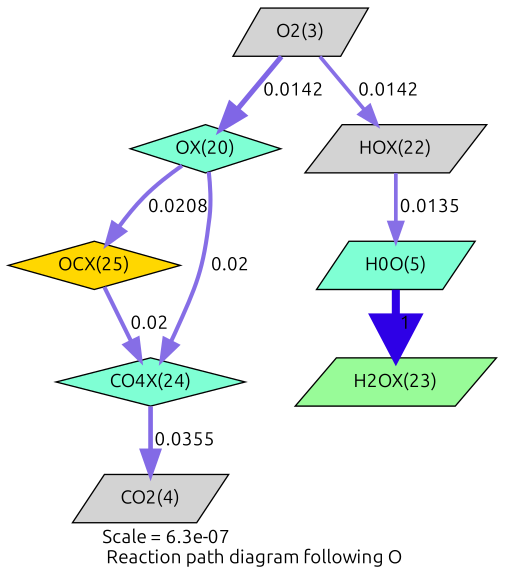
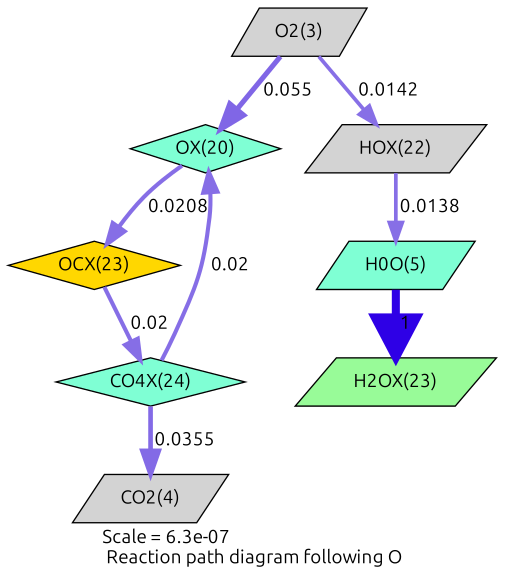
  digraph {
    fontname=Ubuntu
    label="Scale = 6.3e-07\l Reaction path diagram following O"
    node [fillcolor=lightgrey fontname=Ubuntu shape=parallelogram style=filled]
    edge [arrowsize=1.52 color="0.7, 0.514, 0.9" fontname=Ubuntu penwidth=3.05]
    n1 [label="O2(3)"]
    n2 [fillcolor=aquamarine label="OX(20)" shape=diamond]
    n3 [label="HOX(22)"]
-   n4 [fillcolor=gold label="OCX(25)" shape=diamond]
+   n4 [fillcolor=gold label="OCX(23)" shape=diamond]
    n5 [fillcolor=aquamarine label="CO4X(24)" shape=diamond]
    n6 [fillcolor=aquamarine label="H0O(5)"]
    n7 [label="CO2(4)"]
    n8 [fillcolor=palegreen label="H2OX(23)"]
-   n1 -> n2 [arrowsize=1.91 color="0.7, 0.555, 0.9" label=" 0.0142" penwidth=3.81]
+   n1 -> n2 [arrowsize=1.91 color="0.7, 0.555, 0.9" label=" 0.055" penwidth=3.81]
    n1 -> n3 [arrowsize=1.39 label=" 0.0142" penwidth=2.79]
    n2 -> n4 [arrowsize=1.54 color="0.7, 0.521, 0.9" label=" 0.0208" penwidth=3.07]
-   n2 -> n5 [color="0.7, 0.52, 0.9" label=" 0.02"]
-   n3 -> n6 [arrowsize=1.38 label=" 0.0135" penwidth=2.76]
+   n5 -> n2 [color="0.7, 0.52, 0.9" label=" 0.02"]
+   n3 -> n6 [arrowsize=1.38 label=" 0.0138" penwidth=2.76]
    n4 -> n5 [color="0.7, 0.52, 0.9" label=" 0.02"]
    n5 -> n7 [arrowsize=1.74 color="0.7, 0.536, 0.9" label=" 0.0355" penwidth=3.48]
    n6 -> n8 [arrowsize=3 color="0.7, 1.5, 0.9" label=" 1" penwidth=6]
  }
